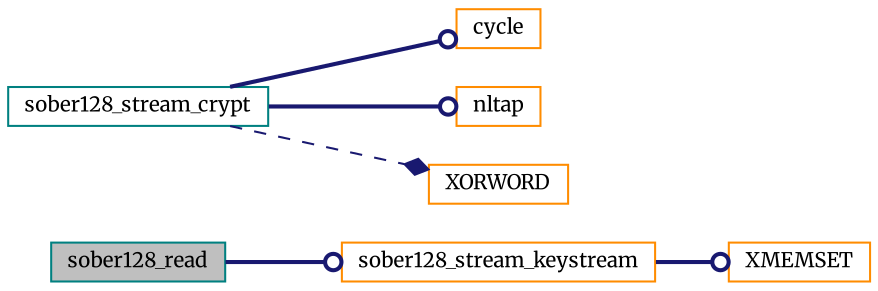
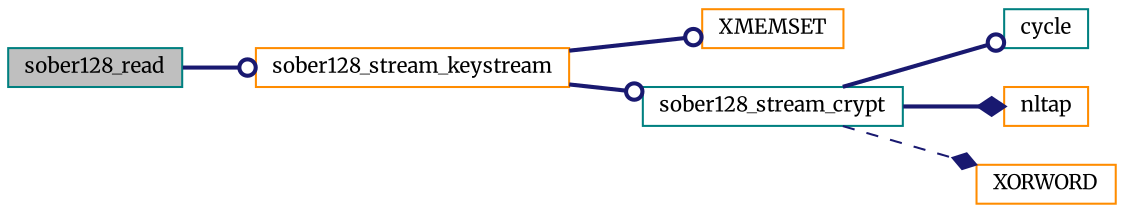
  digraph {
    fontname=Merriweather
    rankdir=LR
    node [color=darkorange fillcolor=white fontname=Merriweather fontsize=10 shape=record style=filled]
    edge [arrowhead=odot color=midnightblue fontname=Merriweather fontsize=10 labelfontname=Helvetica labelfontsize=10 style=bold]
    n1 [color=teal fillcolor=grey75 fontcolor=black height=0.2 label=sober128_read width=0.4]
    n2 [height=0.2 label=sober128_stream_keystream width=0.4]
    n3 [height=0.2 label=XMEMSET width=0.4]
    n4 [color=teal height=0.2 label=sober128_stream_crypt width=0.4]
-   n5 [height=0.2 label=cycle width=0.4]
+   n5 [color=teal height=0.2 label=cycle width=0.4]
    n6 [height=0.2 label=nltap width=0.4]
    n7 [height=0.2 label=XORWORD width=0.4]
    n1 -> n2
    n2 -> n3
+   n2 -> n4
    n4 -> n5
-   n4 -> n6
+   n4 -> n6 [arrowhead=diamond]
    n4 -> n7 [arrowhead=diamond style=dashed]
  }
